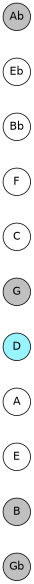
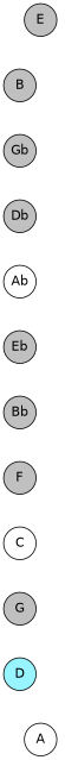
  graph {
    mindist=.1
    node [fillcolor=gray fontname=Helvetica margin=0 shape=circle style=filled]
    edge [style=invis]
-   E [fillcolor=white]
+   E
    B
    Gb
-   Ab
-   Eb [fillcolor=white]
-   Bb [fillcolor=white]
-   F [fillcolor=white]
+   Db
+   Ab [fillcolor=white]
+   Eb
+   Bb
+   F
    C [fillcolor=white]
    G
    D [fillcolor=cadetblue1]
    A [fillcolor=white]
    subgraph sub_1 {
      E
      B
      Gb
+     Db
      Ab
      Eb
      Bb
      F
      C
      G
      D
      A
    }
    E -- B
    B -- Gb
+   Gb -- Db
+   Db -- Ab
    Ab -- Eb
    Eb -- Bb
    Bb -- F
    F -- C
    C -- G
    G -- D
    D -- A
    A -- E
  }
